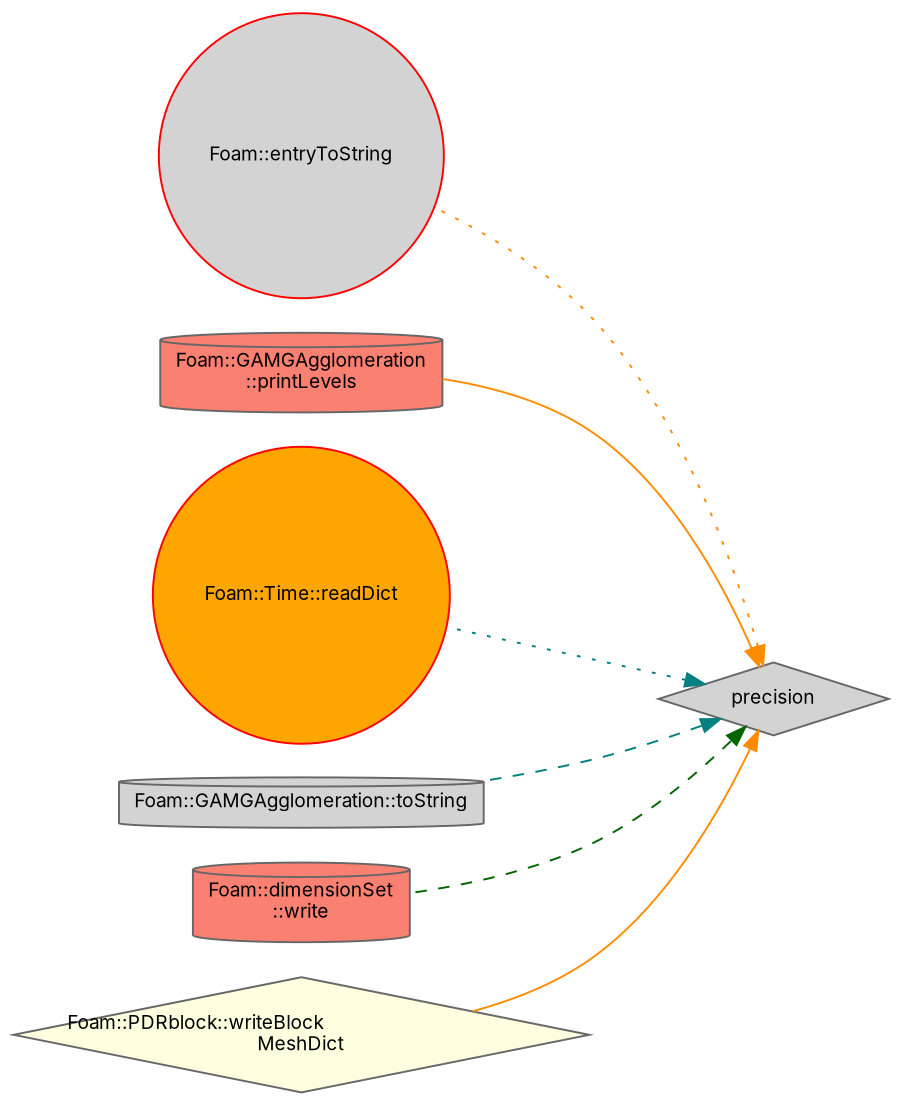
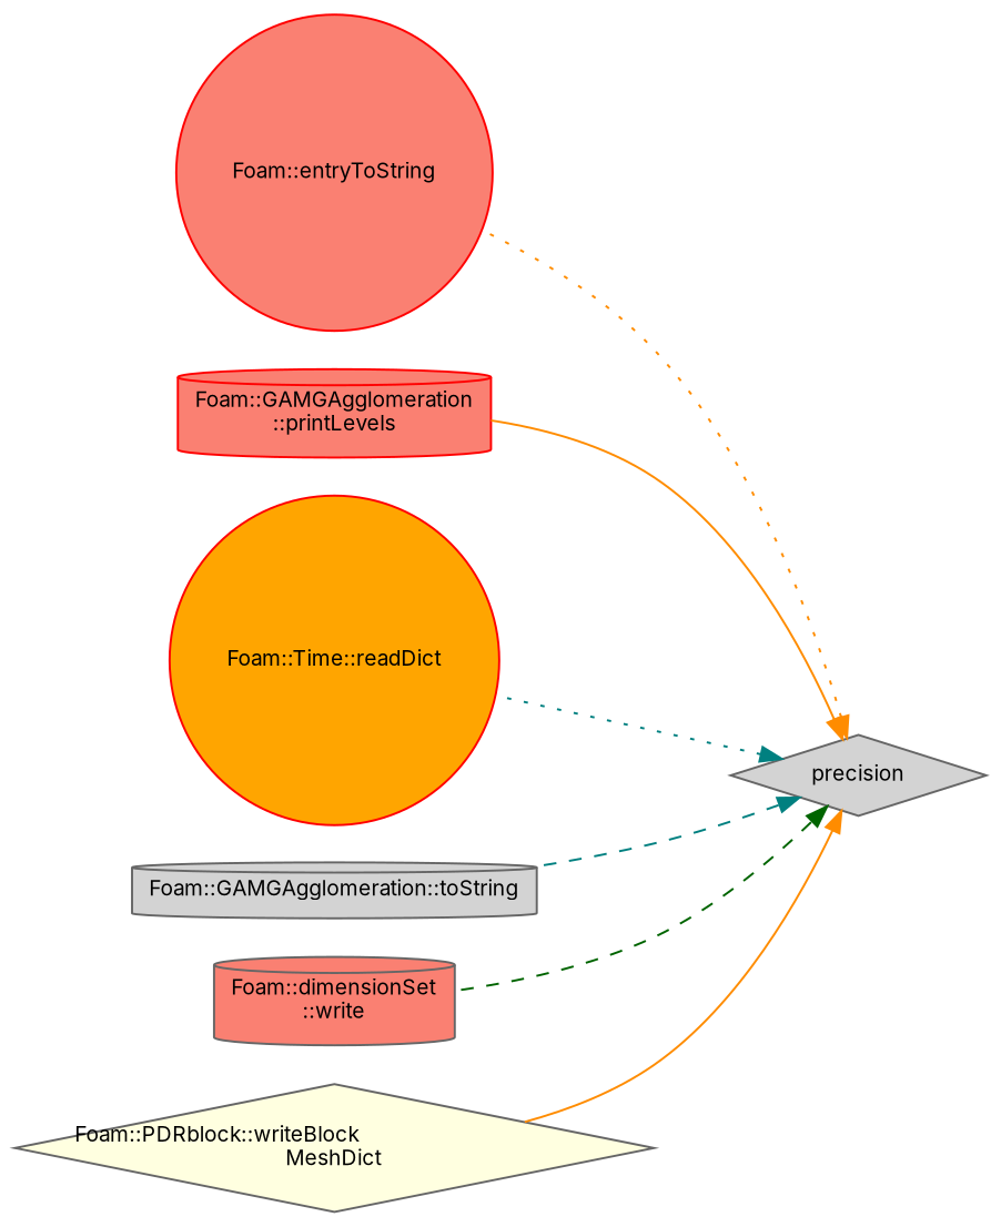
  digraph {
    fontname=Inter
    rankdir=RL
    node [color=grey40 fillcolor=lightgrey fontname=Inter fontsize=10 shape=cylinder style=filled]
    edge [color=darkorange dir=back fontname=Inter fontsize=10 labelfontname=Helvetica labelfontsize=10 style=dotted]
    n1 [color=gray40 fontcolor=black height=0.2 label=precision shape=diamond width=0.4]
-   n2 [color=red height=0.2 label="Foam::entryToString" shape=circle width=0.4]
-   n3 [fillcolor=salmon height=0.2 label="Foam::GAMGAgglomeration\l::printLevels" width=0.4]
+   n2 [color=red fillcolor=salmon height=0.2 label="Foam::entryToString" shape=circle width=0.4]
+   n3 [color=red fillcolor=salmon height=0.2 label="Foam::GAMGAgglomeration\l::printLevels" width=0.4]
    n4 [color=red fillcolor=orange height=0.2 label="Foam::Time::readDict" shape=circle width=0.4]
    n5 [height=0.2 label="Foam::GAMGAgglomeration::toString" width=0.4]
    n6 [fillcolor=salmon height=0.2 label="Foam::dimensionSet\l::write" width=0.4]
    n7 [fillcolor=lightyellow height=0.2 label="Foam::PDRblock::writeBlock\lMeshDict" shape=diamond width=0.4]
    n1 -> n2
    n1 -> n3 [style=solid]
    n1 -> n4 [color=teal]
    n1 -> n5 [color=teal style=dashed]
    n1 -> n6 [color=darkgreen style=dashed]
    n1 -> n7 [style=solid]
  }
